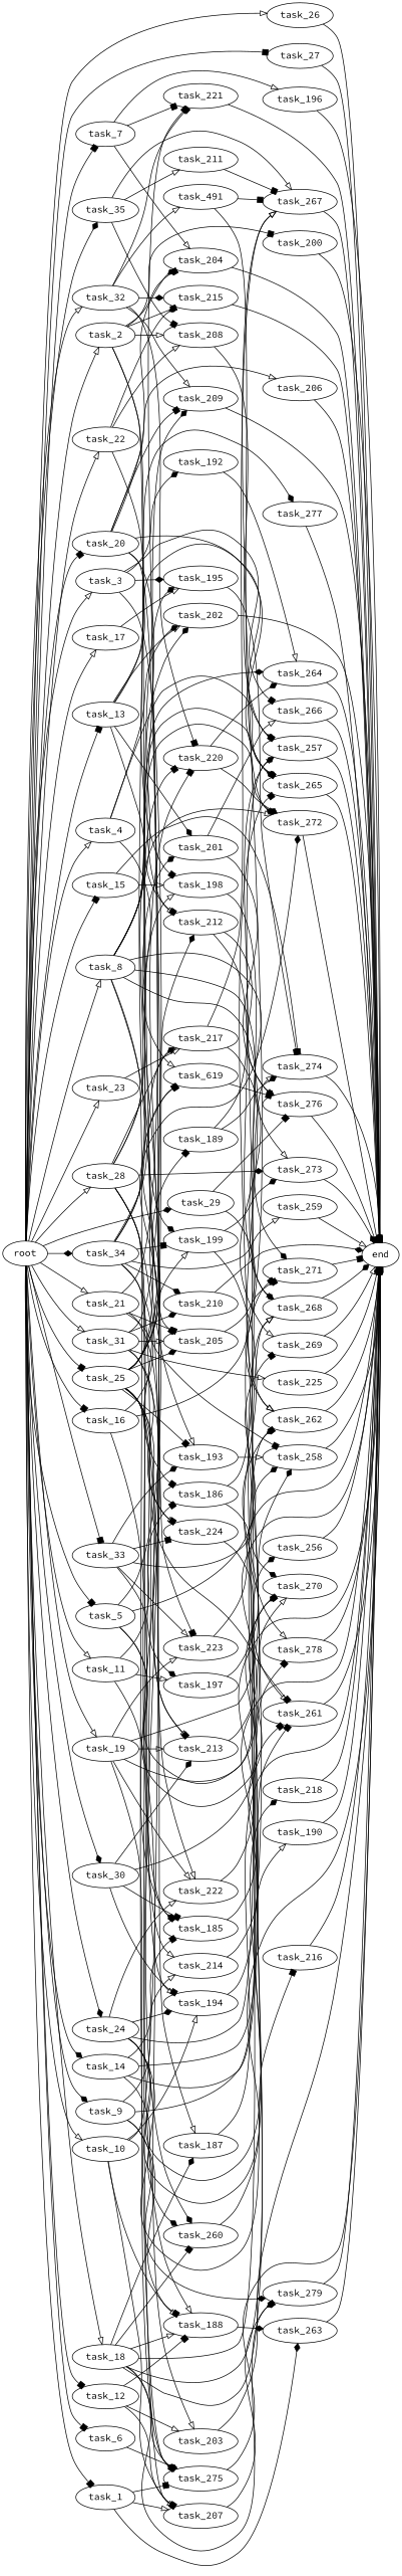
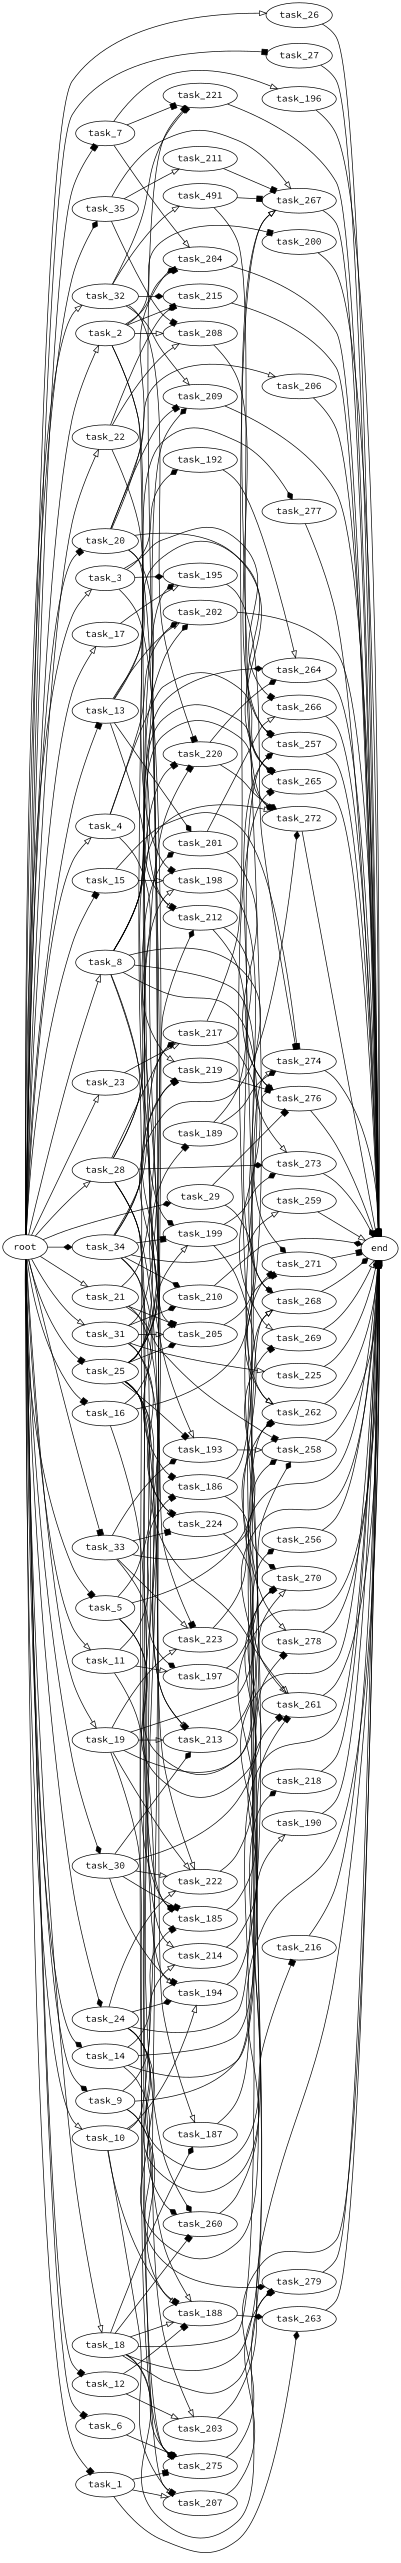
  digraph {
    fontname="Source Code Pro"
    rankdir=LR
    node [fontname="Source Code Pro"]
    edge [arrowhead=onormal fontname="Source Code Pro"]
    task_189
    task_257
    task_274
    end
    task_220
    task_272
    task_264
    task_221
    task_273
    task_20
    task_204
    task_265
    task_209
    task_212
    task_206
    task_223
    task_276
    task_268
    task_185
    task_9
    task_279
    task_262
    task_214
    task_188
    task_203
    task_261
    task_215
    task_4
    task_202
-   task_219 [label=task_619]
+   task_219
    task_271
    task_25
    task_201
    task_213
    task_194
    task_224
    task_205
    task_217
    task_193
    task_187
    task_266
    task_269
    task_267
    task_258
    task_13
    task_277
    task_14
    task_270
    task_216
    task_3
    task_192
    task_195
    task_222
    task_200
    task_5
    task_256
    task_275
    task_28
    task_260
    task_207
    task_208
    task_2
    task_199
    task_278
    task_186
    task_7
    task_196
    n68 [label=task_491]
    task_21
    task_31
    task_210
    task_225
    task_263
    task_1
    task_23
    task_16
    task_29
    task_259
    task_197
    task_26
    task_24
    task_218
    task_190
    task_18
    task_32
    task_12
    task_22
    task_198
    task_19
    task_30
    task_8
    task_34
    root
    task_17
    task_10
    task_27
    task_6
    task_35
    task_33
    task_11
    task_15
    task_211
    task_189 -> task_257 [arrowhead=diamond]
    task_189 -> task_274 [arrowhead=diamond]
    task_257 -> end [arrowhead=box]
    task_274 -> end
    task_220 -> task_272 [arrowhead=diamond]
    task_220 -> task_264 [arrowhead=diamond]
    task_272 -> end [arrowhead=box]
    task_264 -> end
    task_221 -> end [arrowhead=diamond]
    task_273 -> end [arrowhead=diamond]
    task_20 -> task_204 [arrowhead=diamond]
    task_20 -> task_265 [arrowhead=diamond]
    task_20 -> task_209 [arrowhead=box]
    task_20 -> task_212
    task_20 -> task_206
    task_20 -> task_223 [arrowhead=box]
    task_204 -> end [arrowhead=diamond]
    task_265 -> end
    task_209 -> end [arrowhead=box]
    task_212 -> task_276
    task_212 -> task_268 [arrowhead=diamond]
    task_206 -> end [arrowhead=box]
    task_223 -> end [arrowhead=box]
    task_276 -> end [arrowhead=box]
    task_268 -> end [arrowhead=diamond]
    task_185 -> end
    task_9 -> task_279 [arrowhead=diamond]
    task_9 -> task_262 [arrowhead=diamond]
    task_9 -> task_214
    task_9 -> task_188
    task_279 -> end
    task_262 -> end
    task_214 -> task_261 [arrowhead=box]
    task_188 -> task_263 [arrowhead=diamond]
    task_203 -> end [arrowhead=diamond]
    task_261 -> end
    task_215 -> end [arrowhead=diamond]
    task_4 -> task_265 [arrowhead=box]
    task_4 -> task_202 [arrowhead=diamond]
    task_4 -> task_219
    task_202 -> end [arrowhead=diamond]
    task_219 -> task_276 [arrowhead=box]
    task_271 -> end [arrowhead=box]
    task_25 -> task_189 [arrowhead=box]
    task_25 -> task_272 [arrowhead=diamond]
-   task_25 -> task_261 [arrowhead=box]
+   task_25 -> task_261
    task_25 -> task_219 [arrowhead=box]
    task_25 -> task_201 [arrowhead=diamond]
    task_25 -> task_213 [arrowhead=box]
    task_25 -> task_194
    task_25 -> task_224 [arrowhead=box]
    task_25 -> task_205 [arrowhead=diamond]
    task_25 -> task_217 [arrowhead=diamond]
    task_25 -> task_193 [arrowhead=box]
    task_25 -> task_187
    task_201 -> task_276 [arrowhead=diamond]
    task_201 -> task_266
    task_213 -> end [arrowhead=diamond]
    task_194 -> task_265 [arrowhead=box]
    task_224 -> task_261
    task_205 -> task_271 [arrowhead=box]
    task_217 -> task_269
    task_217 -> task_267
    task_193 -> task_258
    task_187 -> end [arrowhead=diamond]
    task_266 -> end
    task_269 -> end
    task_267 -> end [arrowhead=diamond]
    task_258 -> end [arrowhead=box]
    task_13 -> task_257 [arrowhead=diamond]
    task_13 -> task_212 [arrowhead=box]
    task_13 -> task_202
    task_13 -> task_201 [arrowhead=diamond]
    task_13 -> task_277 [arrowhead=diamond]
    task_277 -> end [arrowhead=box]
    task_14 -> task_268
    task_14 -> task_185 [arrowhead=box]
    task_14 -> task_270
    task_14 -> task_216 [arrowhead=box]
    task_216 -> end
    task_3 -> task_266 [arrowhead=box]
    task_3 -> task_192 [arrowhead=diamond]
    task_3 -> task_195 [arrowhead=diamond]
    task_3 -> task_222
    task_192 -> task_264
    task_195 -> task_274 [arrowhead=box]
    task_222 -> end [arrowhead=diamond]
    task_200 -> end [arrowhead=box]
    task_5 -> task_220 [arrowhead=box]
    task_5 -> task_269 [arrowhead=box]
    task_5 -> task_270 [arrowhead=diamond]
    task_5 -> task_256 [arrowhead=diamond]
    task_256 -> end [arrowhead=diamond]
    task_275 -> end [arrowhead=diamond]
    task_28 -> task_220 [arrowhead=box]
    task_28 -> task_272
    task_28 -> task_273 [arrowhead=diamond]
    task_28 -> task_185 [arrowhead=box]
    task_28 -> task_217
    task_28 -> task_260 [arrowhead=diamond]
    task_28 -> task_207
    task_260 -> end
    task_207 -> task_279 [arrowhead=box]
    task_208 -> task_257 [arrowhead=box]
    task_2 -> task_204 [arrowhead=box]
    task_2 -> task_215 [arrowhead=box]
    task_2 -> task_205 [arrowhead=box]
    task_2 -> task_200 [arrowhead=box]
    task_2 -> task_208
    task_2 -> task_199 [arrowhead=diamond]
    task_199 -> task_273 [arrowhead=diamond]
    task_199 -> task_278
    task_278 -> end
    task_186 -> task_257
    task_186 -> task_270 [arrowhead=diamond]
    task_7 -> task_221 [arrowhead=box]
    task_7 -> task_204
    task_7 -> task_196
    task_196 -> end
    n68 -> task_272 [arrowhead=diamond]
    n68 -> task_267 [arrowhead=box]
    task_21 -> task_221 [arrowhead=box]
    task_21 -> task_213
    task_21 -> task_205 [arrowhead=box]
    task_21 -> task_258 [arrowhead=box]
    task_31 -> task_209 [arrowhead=diamond]
    task_31 -> task_185 [arrowhead=diamond]
    task_31 -> task_224
    task_31 -> task_205
    task_31 -> task_210 [arrowhead=diamond]
    task_31 -> task_225
    task_210 -> end [arrowhead=diamond]
    task_225 -> end [arrowhead=diamond]
    task_263 -> end [arrowhead=box]
    task_1 -> task_275 [arrowhead=box]
    task_1 -> task_207
    task_1 -> task_263 [arrowhead=diamond]
    task_23 -> task_217
    task_16 -> task_188
    task_16 -> task_267
    task_16 -> task_199
    task_29 -> task_276 [arrowhead=box]
    task_29 -> task_262
    task_259 -> end
    task_197 -> task_262 [arrowhead=box]
    task_26 -> end [arrowhead=box]
    task_24 -> task_274
    task_24 -> task_194 [arrowhead=diamond]
    task_24 -> task_222
    task_24 -> task_260 [arrowhead=diamond]
    task_24 -> task_218 [arrowhead=diamond]
    task_24 -> task_190
    task_218 -> end
    task_190 -> end [arrowhead=box]
    task_18 -> task_268
    task_18 -> task_279 [arrowhead=diamond]
    task_18 -> task_188
    task_18 -> task_261 [arrowhead=box]
    task_18 -> task_187 [arrowhead=diamond]
    task_18 -> task_275 [arrowhead=box]
    task_18 -> task_260 [arrowhead=box]
    task_18 -> task_278 [arrowhead=box]
    task_32 -> task_220 [arrowhead=box]
    task_32 -> task_221 [arrowhead=box]
    task_32 -> task_209
    task_32 -> task_215 [arrowhead=diamond]
    task_32 -> n68
    task_12 -> task_188 [arrowhead=box]
    task_12 -> task_203
-   task_12 -> task_207 [arrowhead=box]
    task_22 -> task_215 [arrowhead=diamond]
    task_22 -> task_208
    task_22 -> task_198 [arrowhead=box]
    task_198 -> task_271 [arrowhead=diamond]
    task_19 -> task_223
    task_19 -> task_271 [arrowhead=box]
    task_19 -> task_213
    task_19 -> task_258 [arrowhead=diamond]
    task_19 -> task_222
    task_19 -> task_275 [arrowhead=diamond]
    task_30 -> task_185 [arrowhead=box]
    task_30 -> task_213 [arrowhead=diamond]
    task_30 -> task_194 [arrowhead=box]
    task_30 -> task_270 [arrowhead=box]
+   task_30 -> task_222
    task_8 -> task_272
    task_8 -> task_264 [arrowhead=diamond]
    task_8 -> task_273
    task_8 -> task_265 [arrowhead=diamond]
    task_8 -> task_268
    task_8 -> task_262
    task_8 -> task_202 [arrowhead=diamond]
    task_8 -> task_193
    task_8 -> task_275 [arrowhead=box]
    task_34 -> task_214
    task_34 -> task_219 [arrowhead=box]
    task_34 -> task_195 [arrowhead=diamond]
    task_34 -> task_199 [arrowhead=box]
    task_34 -> task_186 [arrowhead=box]
    task_34 -> task_210 [arrowhead=diamond]
    task_34 -> task_259
    task_34 -> task_198
    root -> task_20 [arrowhead=box]
    root -> task_9 [arrowhead=diamond]
    root -> task_4
    root -> task_25 [arrowhead=box]
    root -> task_13 [arrowhead=box]
    root -> task_14 [arrowhead=diamond]
    root -> task_3
    root -> task_5 [arrowhead=box]
    root -> task_28
    root -> task_2
    root -> task_7 [arrowhead=box]
    root -> task_21
    root -> task_31
    root -> task_1 [arrowhead=box]
    root -> task_23
    root -> task_16 [arrowhead=box]
    root -> task_29 [arrowhead=diamond]
    root -> task_26
    root -> task_24 [arrowhead=diamond]
    root -> task_18
    root -> task_32
    root -> task_12 [arrowhead=box]
    root -> task_22
    root -> task_19
    root -> task_30 [arrowhead=diamond]
    root -> task_8
    root -> task_34 [arrowhead=diamond]
    root -> task_17
    root -> task_10
    root -> task_27 [arrowhead=box]
    root -> task_6 [arrowhead=box]
    root -> task_35 [arrowhead=diamond]
    root -> task_33 [arrowhead=box]
    root -> task_11
    root -> task_15 [arrowhead=box]
    task_17 -> task_195
    task_10 -> task_212 [arrowhead=diamond]
    task_10 -> task_188 [arrowhead=box]
    task_10 -> task_194
    task_10 -> task_207 [arrowhead=box]
    task_27 -> end
    task_6 -> task_275 [arrowhead=diamond]
    task_35 -> task_267
    task_35 -> task_208 [arrowhead=box]
    task_35 -> task_211
    task_33 -> task_223
    task_33 -> task_224 [arrowhead=box]
    task_33 -> task_193 [arrowhead=diamond]
    task_33 -> task_258 [arrowhead=diamond]
    task_33 -> task_197 [arrowhead=diamond]
    task_11 -> task_203
    task_11 -> task_186 [arrowhead=box]
    task_11 -> task_197
    task_15 -> task_274 [arrowhead=box]
    task_15 -> task_198
    task_211 -> task_267 [arrowhead=box]
  }
